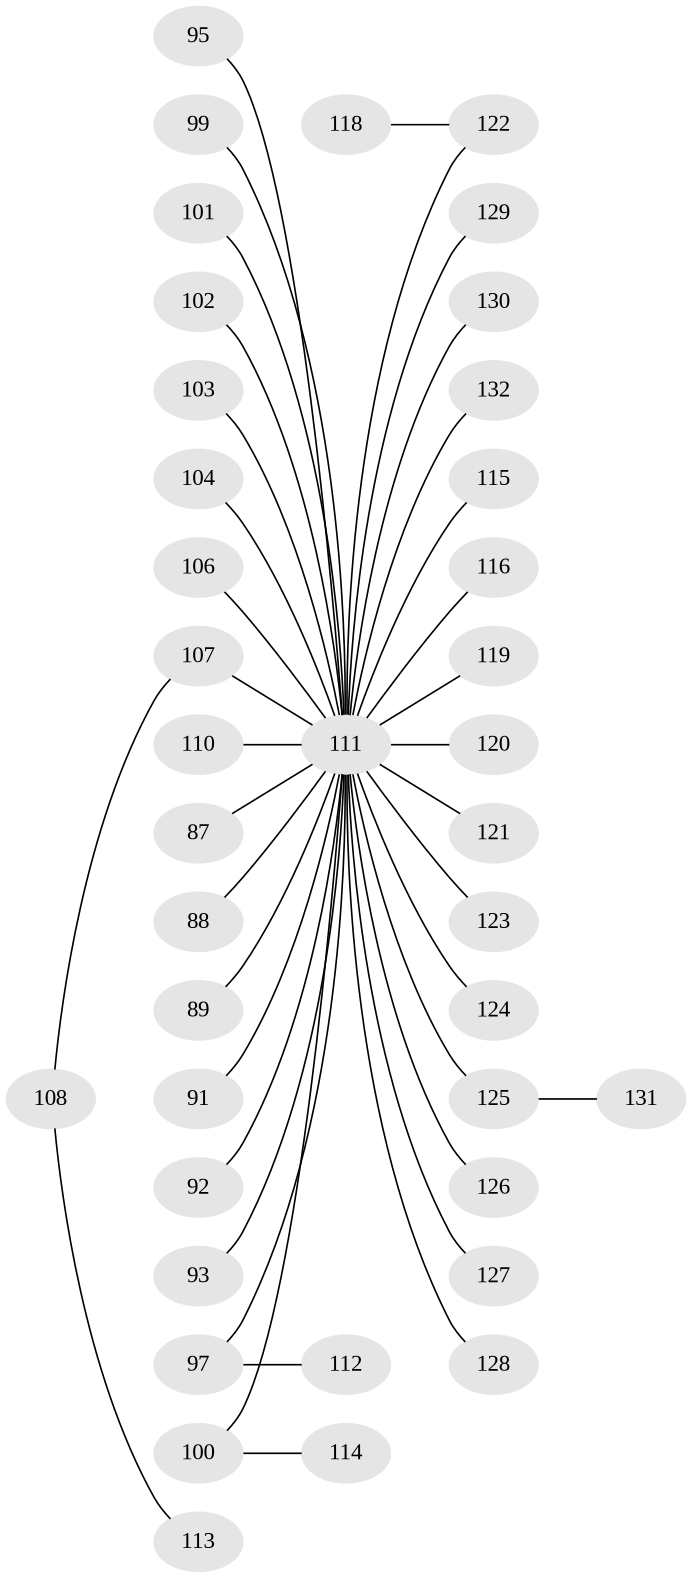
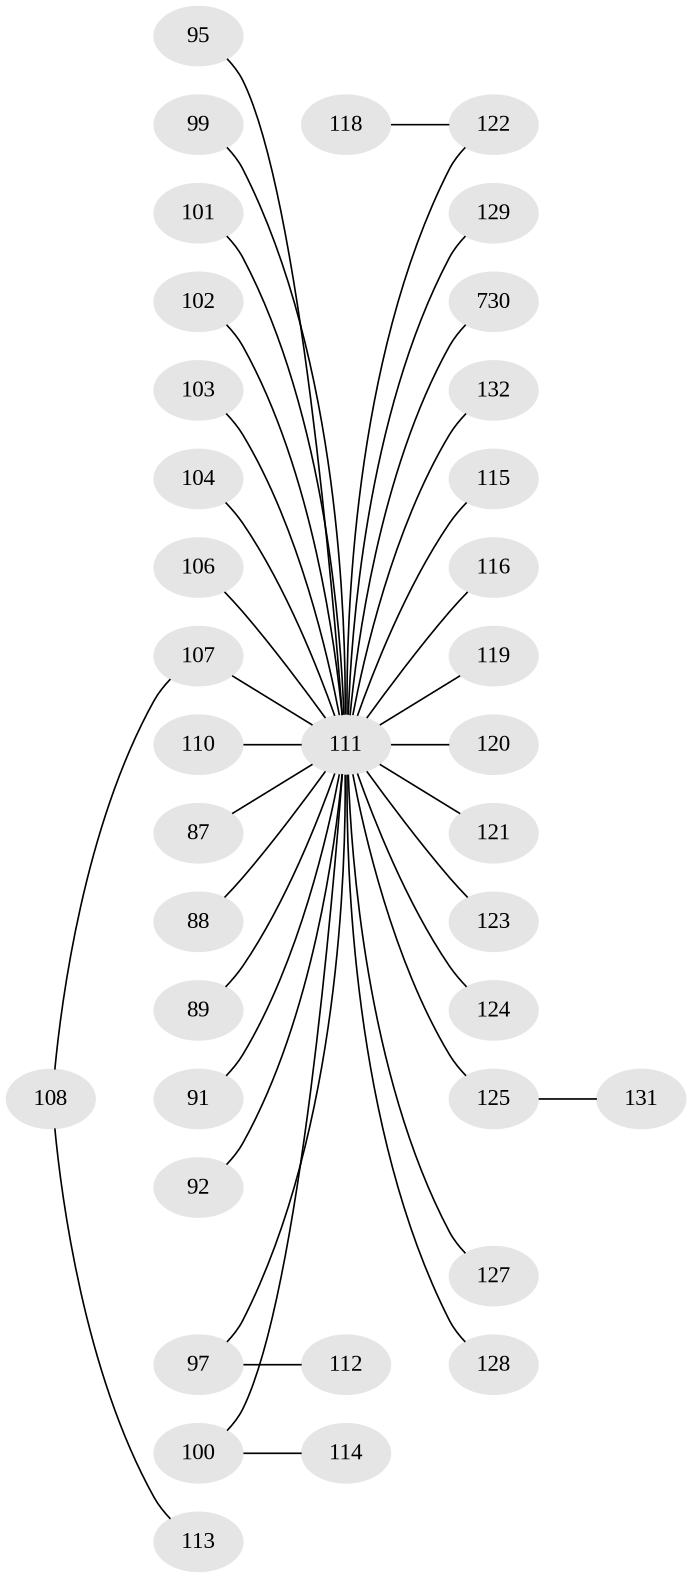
  graph {
    fontname="Liberation Serif"
    rankdir=LR
    node [color=gray90 fontname="Liberation Serif" style=filled]
    edge [fontname="Liberation Serif"]
    111 [super="+57+48+77+59+109+63+80+72+61+62+98+73+81+105+75+68+79+84+85+86"]
    115
    116
    119
    120
    121
    122 [super="+117"]
    123
    124
    125
-   126
    127
    128
    129
-   130
+   130 [label=730]
    132
    87
    88
    89 [super="+54"]
    91
    92
-   93
    95
    97 [super="+49+90"]
    112
    99
    100
    114
    101
    102
    103
    104
    106
    107
    108
    113
    110
    131
    118
    111 -- 115
    111 -- 116
    111 -- 119
    111 -- 120
    111 -- 121
    111 -- 122
    111 -- 123
    111 -- 124
    111 -- 125
-   111 -- 126
    111 -- 127
    111 -- 128
    111 -- 129
    111 -- 130
    111 -- 132
    125 -- 131
    87 -- 111
    88 -- 111
    89 -- 111
    91 -- 111
    92 -- 111
-   93 -- 111
    95 -- 111
    97 -- 111
    97 -- 112
    99 -- 111
    100 -- 111
    100 -- 114
    101 -- 111
    102 -- 111
    103 -- 111
    104 -- 111
    106 -- 111
    107 -- 111
    108 -- 107
    108 -- 113
    110 -- 111
    118 -- 122
  }
